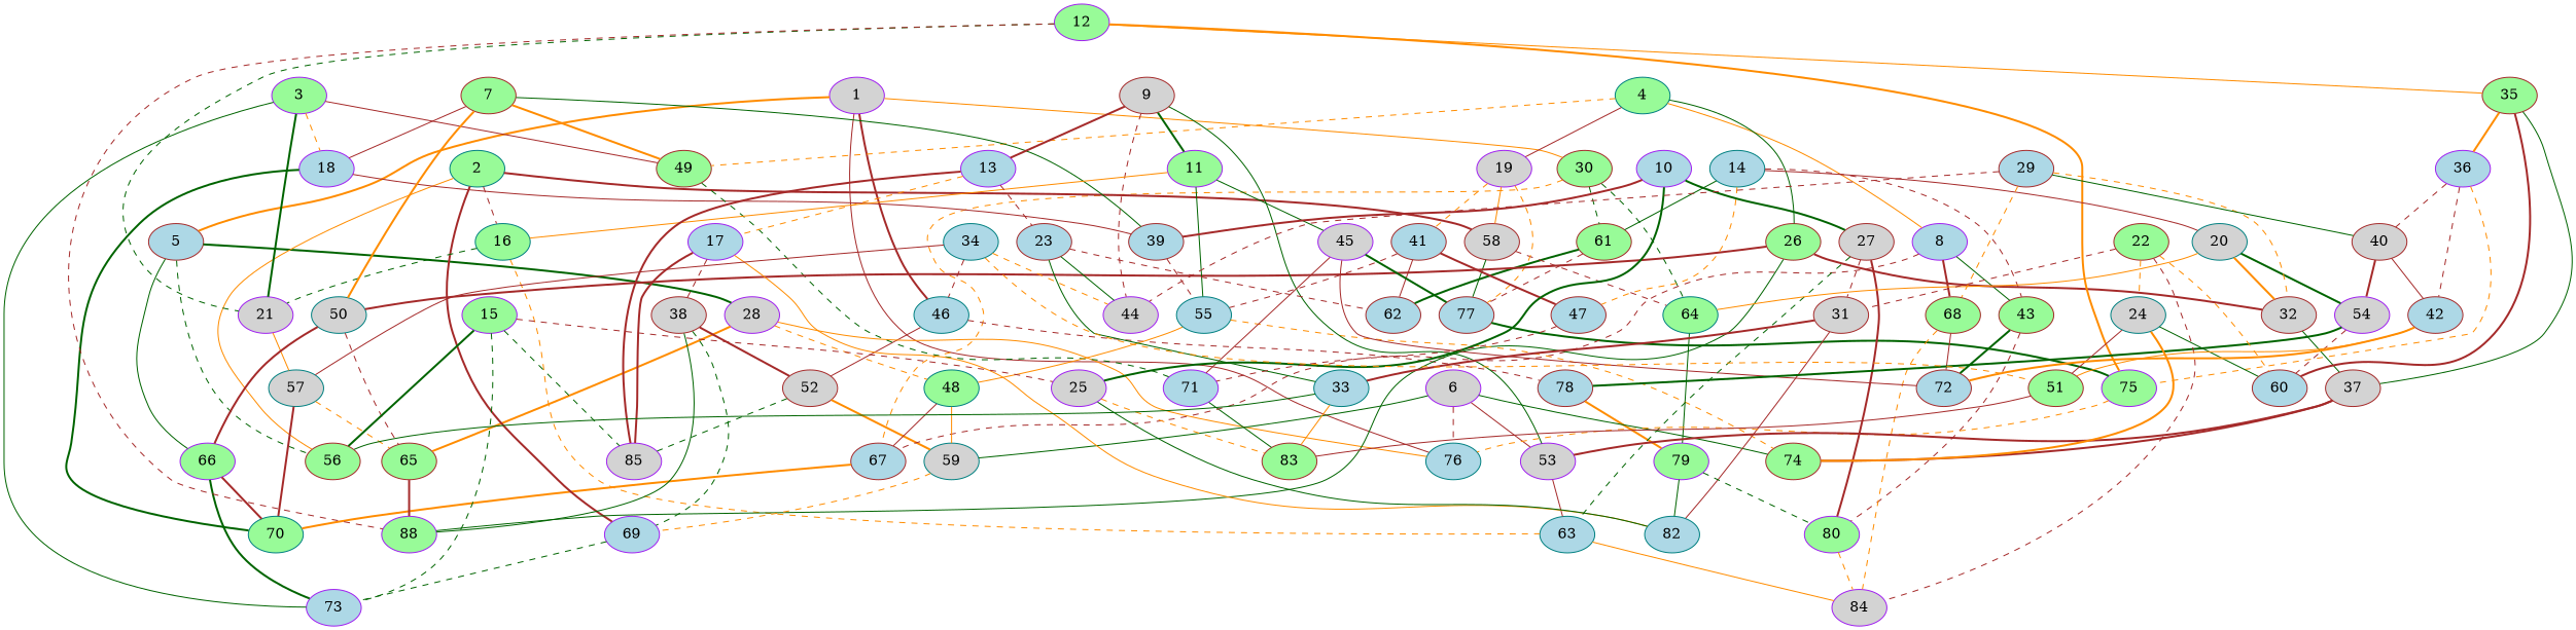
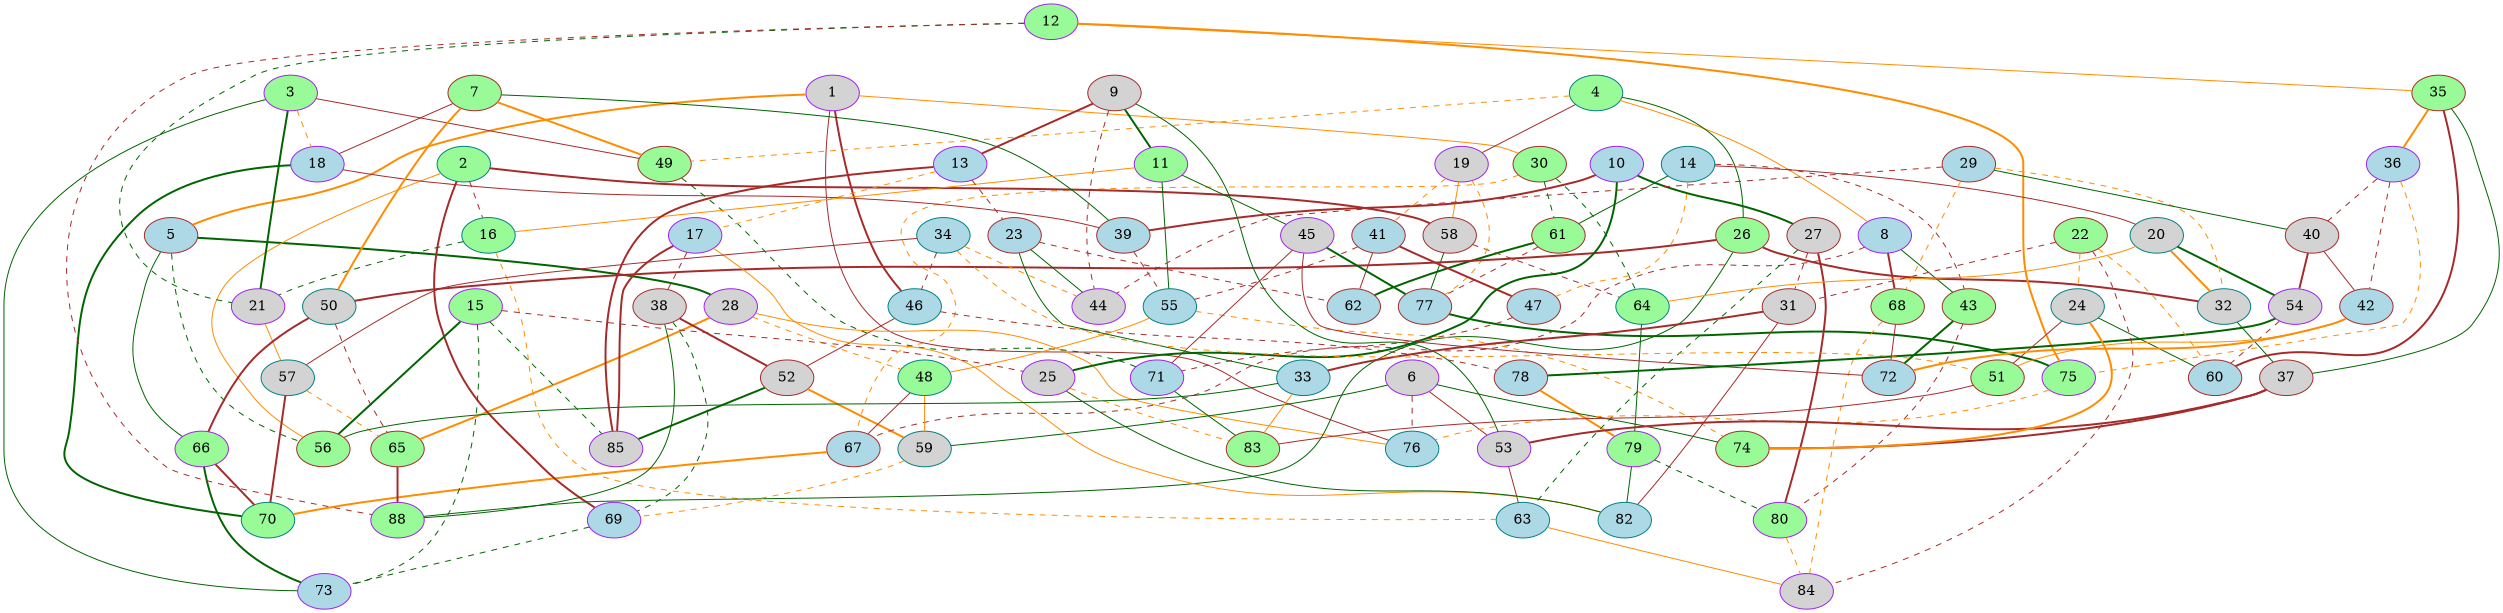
  graph {
    node [color=brown fillcolor=lightblue style=filled]
    edge [color=brown style=dashed]
    1 [color=purple fillcolor=lightgrey]
    5
    30 [fillcolor=palegreen]
    46 [color=teal]
    76 [color=teal]
    56 [fillcolor=palegreen]
    28 [color=purple fillcolor=lightgrey]
    66 [color=purple fillcolor=palegreen]
    67
    61 [fillcolor=palegreen]
    64 [color=teal fillcolor=palegreen]
    78
    52 [fillcolor=lightgrey]
    2 [color=teal fillcolor=palegreen]
    16 [color=teal fillcolor=palegreen]
    58 [fillcolor=lightgrey]
    69 [color=purple]
    21 [color=purple fillcolor=lightgrey]
    63 [color=teal]
    77
    73 [color=purple]
    3 [color=purple fillcolor=palegreen]
    18 [color=purple]
    49 [fillcolor=palegreen]
    39
    70 [color=teal fillcolor=palegreen]
    57 [color=teal fillcolor=lightgrey]
    71 [color=purple]
    4 [color=teal fillcolor=palegreen]
    8 [color=purple]
    19 [color=purple fillcolor=lightgrey]
    26 [fillcolor=palegreen]
    43 [fillcolor=palegreen]
    68 [fillcolor=palegreen]
    41
    50 [color=teal fillcolor=lightgrey]
    n37 [color=purple fillcolor=palegreen label=88]
-   32 [fillcolor=lightgrey]
+   32 [color=teal fillcolor=lightgrey]
    48 [color=teal fillcolor=palegreen]
    65 [fillcolor=palegreen]
    6 [color=purple fillcolor=lightgrey]
    53 [color=purple fillcolor=lightgrey]
    59 [color=teal fillcolor=lightgrey]
    74 [fillcolor=palegreen]
    7 [fillcolor=palegreen]
    55 [color=teal]
    80 [color=purple fillcolor=palegreen]
    72
    84 [color=purple fillcolor=lightgrey]
    9 [fillcolor=lightgrey]
    11 [color=purple fillcolor=palegreen]
    13 [color=purple]
    44 [color=purple fillcolor=lightgrey]
    45 [color=purple fillcolor=lightgrey]
    17 [color=purple]
    23
    85 [color=purple fillcolor=lightgrey]
    10 [color=purple]
    25 [color=purple fillcolor=lightgrey]
    27 [fillcolor=lightgrey]
    82 [color=teal]
    83 [fillcolor=palegreen]
    31 [fillcolor=lightgrey]
    79 [color=purple fillcolor=palegreen]
    12 [color=purple fillcolor=palegreen]
    35 [fillcolor=palegreen]
    75 [color=purple fillcolor=palegreen]
    60
    37 [fillcolor=lightgrey]
    36 [color=purple]
    38 [fillcolor=lightgrey]
    33 [color=teal]
    62
    14 [color=teal]
    20 [color=teal fillcolor=lightgrey]
    47
    54 [color=purple fillcolor=lightgrey]
    15 [color=purple fillcolor=palegreen]
    22 [fillcolor=palegreen]
    24 [color=teal fillcolor=lightgrey]
    51 [fillcolor=palegreen]
    29
    40 [fillcolor=lightgrey]
    42
    34 [color=teal]
    1 -- 5 [color=darkorange style=bold]
    1 -- 30 [color=darkorange style=solid]
    1 -- 46 [style=bold]
    1 -- 76 [style=solid]
    5 -- 56 [color=darkgreen]
    5 -- 28 [color=darkgreen style=bold]
    5 -- 66 [color=darkgreen style=solid]
    30 -- 67 [color=darkorange]
    30 -- 61 [color=darkgreen]
    30 -- 64 [color=darkgreen]
    46 -- 78
    46 -- 52 [style=solid]
    28 -- 76 [color=darkorange style=solid]
    28 -- 48 [color=darkorange]
    28 -- 65 [color=darkorange style=bold]
    66 -- 73 [color=darkgreen style=bold]
    66 -- 70 [style=bold]
    67 -- 70 [color=darkorange style=bold]
    61 -- 77
    61 -- 62 [color=darkgreen style=bold]
    64 -- 79 [color=darkgreen style=solid]
    78 -- 79 [color=darkorange style=bold]
    52 -- 59 [color=darkorange style=bold]
-   52 -- 85 [color=darkgreen]
+   52 -- 85 [color=darkgreen style=bold]
    2 -- 56 [color=darkorange style=solid]
    2 -- 16
    2 -- 58 [style=bold]
    2 -- 69 [style=bold]
    16 -- 21 [color=darkgreen]
    16 -- 63 [color=darkorange]
    58 -- 64
    58 -- 77 [color=darkgreen style=solid]
    69 -- 73 [color=darkgreen]
    21 -- 57 [color=darkorange style=solid]
    63 -- 84 [color=darkorange style=solid]
    77 -- 75 [color=darkgreen style=bold]
    3 -- 21 [color=darkgreen style=bold]
    3 -- 73 [color=darkgreen style=solid]
    3 -- 18 [color=darkorange]
    3 -- 49 [style=solid]
    18 -- 39 [style=solid]
    18 -- 70 [color=darkgreen style=bold]
    49 -- 71 [color=darkgreen]
    39 -- 55
    57 -- 70 [style=bold]
    57 -- 65 [color=darkorange]
    71 -- 83 [color=darkgreen style=solid]
    4 -- 49 [color=darkorange]
    4 -- 8 [color=darkorange style=solid]
    4 -- 19 [style=solid]
    4 -- 26 [color=darkgreen style=solid]
    8 -- 67
    8 -- 43 [color=darkgreen style=solid]
    8 -- 68 [style=bold]
    19 -- 58 [color=darkorange style=solid]
    19 -- 77 [color=darkorange]
    19 -- 41 [color=darkorange]
    26 -- 50 [style=bold]
    26 -- n37 [color=darkgreen style=solid]
    26 -- 32 [style=bold]
    43 -- 80
    43 -- 72 [color=darkgreen style=bold]
    68 -- 72 [style=solid]
    68 -- 84 [color=darkorange]
    41 -- 55
    41 -- 62 [style=solid]
    41 -- 47 [style=bold]
    50 -- 66 [style=bold]
    50 -- 65
    32 -- 37 [color=darkgreen style=solid]
    48 -- 67 [style=solid]
    48 -- 59 [color=darkorange style=solid]
    65 -- n37 [style=bold]
    6 -- 76
    6 -- 53 [style=solid]
    6 -- 59 [color=darkgreen style=solid]
    6 -- 74 [color=darkgreen style=solid]
    53 -- 63 [style=solid]
    59 -- 69 [color=darkorange]
    7 -- 18 [style=solid]
    7 -- 49 [color=darkorange style=bold]
    7 -- 39 [color=darkgreen style=solid]
    7 -- 50 [color=darkorange style=bold]
    55 -- 48 [color=darkorange style=solid]
    55 -- 74 [color=darkorange]
    80 -- 84 [color=darkorange]
    9 -- 53 [color=darkgreen style=solid]
    9 -- 11 [color=darkgreen style=bold]
    9 -- 13 [style=bold]
    9 -- 44
    11 -- 16 [color=darkorange style=solid]
    11 -- 55 [color=darkgreen style=solid]
    11 -- 45 [color=darkgreen style=solid]
    13 -- 17 [color=darkorange]
    13 -- 23
    13 -- 85 [style=bold]
    45 -- 77 [color=darkgreen style=bold]
    45 -- 71 [style=solid]
    45 -- 72 [style=solid]
    17 -- 85 [style=bold]
    17 -- 82 [color=darkorange style=solid]
    17 -- 38
    23 -- 44 [color=darkgreen style=solid]
    23 -- 33 [color=darkgreen style=solid]
    23 -- 62
    10 -- 39 [style=bold]
    10 -- 25 [color=darkgreen style=bold]
    10 -- 27 [color=darkgreen style=bold]
    25 -- 82 [color=darkgreen style=solid]
    25 -- 83 [color=darkorange]
    27 -- 63 [color=darkgreen]
    27 -- 80 [style=bold]
    27 -- 31
    31 -- 82 [style=solid]
    31 -- 33 [style=bold]
    79 -- 80 [color=darkgreen]
    79 -- 82 [color=darkgreen style=solid]
    12 -- 21 [color=darkgreen]
    12 -- n37
    12 -- 35 [color=darkorange style=solid]
    12 -- 75 [color=darkorange style=bold]
    35 -- 60 [style=bold]
    35 -- 37 [color=darkgreen style=solid]
    35 -- 36 [color=darkorange style=bold]
    75 -- 76 [color=darkorange]
    37 -- 53 [style=bold]
    37 -- 74 [style=bold]
    36 -- 75 [color=darkorange]
    36 -- 40
    36 -- 42
    38 -- 52 [style=bold]
    38 -- 69 [color=darkgreen]
    38 -- n37 [color=darkgreen style=solid]
    33 -- 56 [color=darkgreen style=solid]
    33 -- 83 [color=darkorange style=solid]
    14 -- 61 [color=darkgreen style=solid]
    14 -- 43
    14 -- 20 [style=solid]
    14 -- 47 [color=darkorange]
    20 -- 64 [color=darkorange style=solid]
    20 -- 32 [color=darkorange style=bold]
    20 -- 54 [color=darkgreen style=bold]
    47 -- 71
    54 -- 78 [color=darkgreen style=bold]
    54 -- 60
    15 -- 56 [color=darkgreen style=bold]
    15 -- 73 [color=darkgreen]
    15 -- 85 [color=darkgreen]
    15 -- 25
    22 -- 84
    22 -- 31
    22 -- 60 [color=darkorange]
    22 -- 24 [color=darkorange]
    24 -- 74 [color=darkorange style=bold]
    24 -- 60 [color=darkgreen style=solid]
    24 -- 51 [style=solid]
    51 -- 83 [style=solid]
    29 -- 68 [color=darkorange]
    29 -- 32 [color=darkorange]
    29 -- 44
    29 -- 40 [color=darkgreen style=solid]
    40 -- 54 [style=bold]
    40 -- 42 [style=solid]
    42 -- 72 [color=darkorange style=bold]
    42 -- 51 [color=darkorange style=solid]
    34 -- 46
    34 -- 57 [style=solid]
    34 -- 44 [color=darkorange]
    34 -- 51 [color=darkorange]
  }
